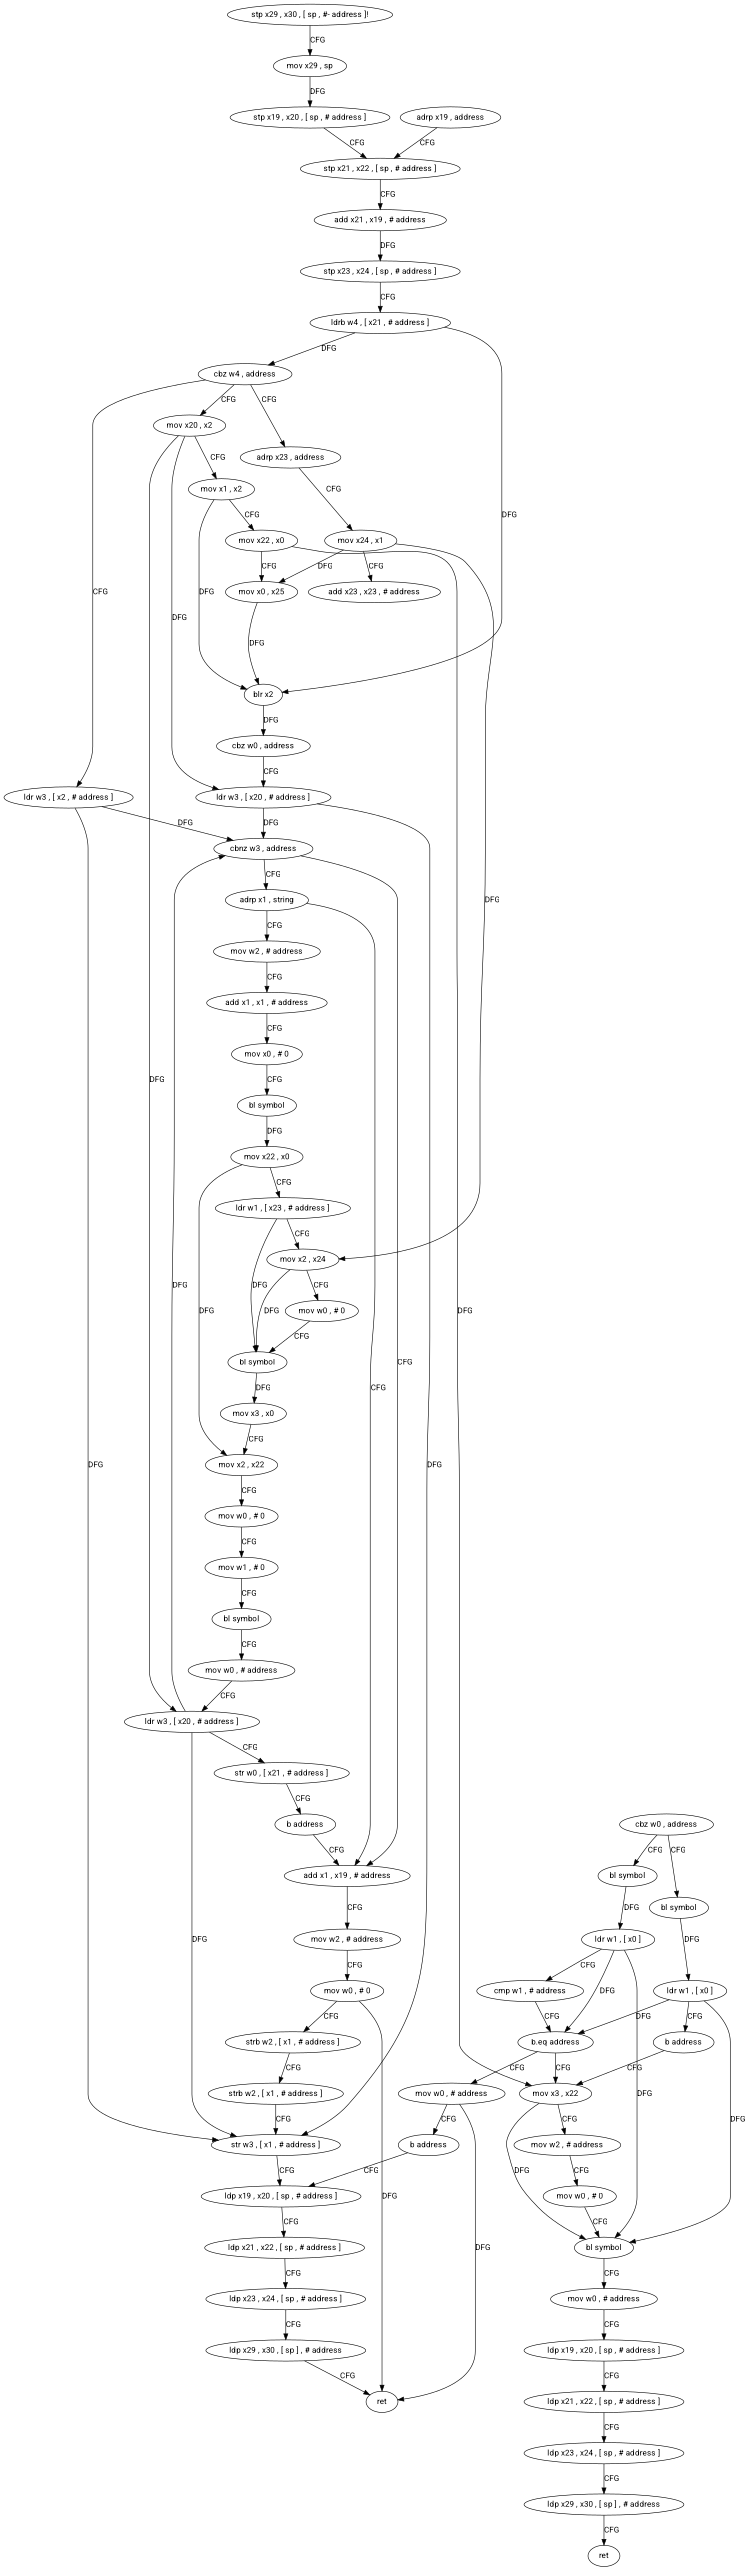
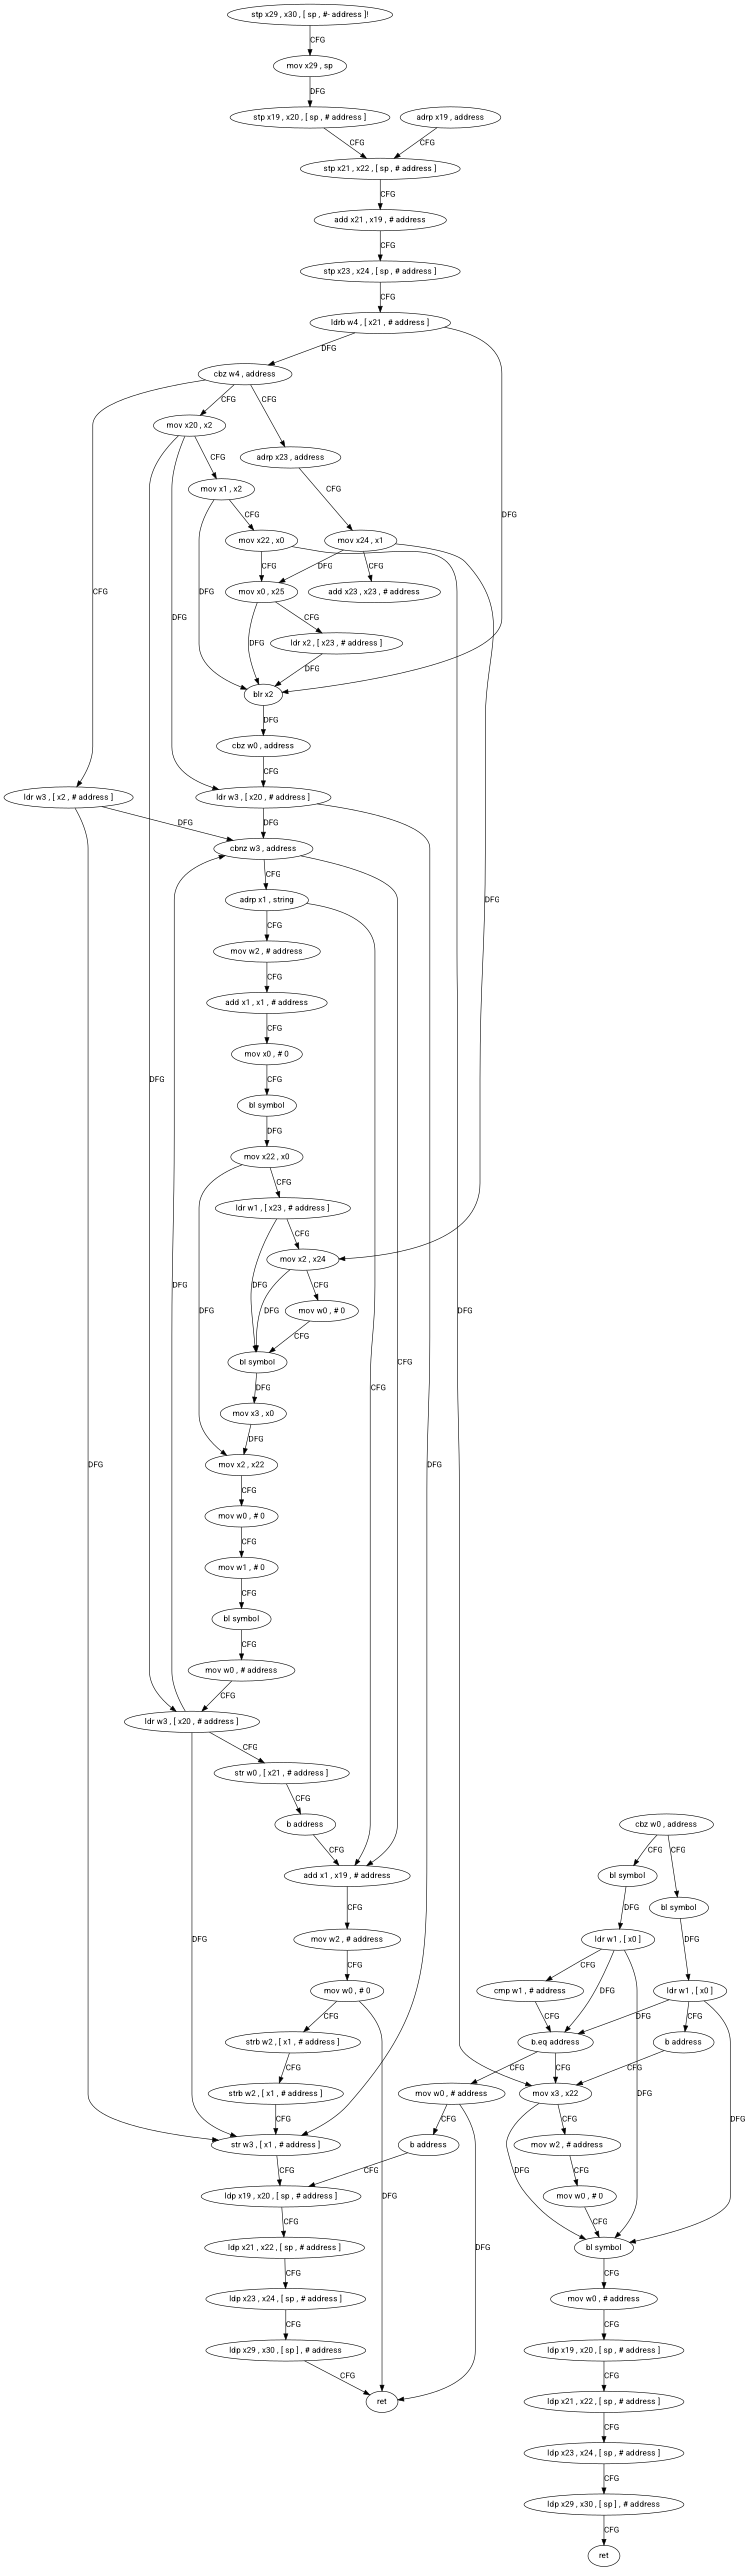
  digraph {
    fontname=Roboto
    node [fontname=Roboto]
    edge [fontname=Roboto]
    n1 [label="stp x29 , x30 , [ sp , #- address ]!"]
    n2 [label="mov x29 , sp"]
    n3 [label="stp x19 , x20 , [ sp , # address ]"]
    n4 [label="stp x21 , x22 , [ sp , # address ]"]
    n5 [label="adrp x19 , address"]
    n6 [label="add x21 , x19 , # address"]
    n7 [label="stp x23 , x24 , [ sp , # address ]"]
    n8 [label="ldrb w4 , [ x21 , # address ]"]
    n9 [label="cbz w4 , address"]
    n10 [label="blr x2"]
    n11 [label="adrp x23 , address"]
    n12 [label="ldr w3 , [ x2 , # address ]"]
    n13 [label="mov x20 , x2"]
    n14 [label="cbz w0 , address"]
    n15 [label="mov x24 , x1"]
    n16 [label="cbnz w3 , address"]
    n17 [label="str w3 , [ x1 , # address ]"]
    n18 [label="add x23 , x23 , # address"]
    n19 [label="mov x0 , x25"]
    n20 [label="mov x2 , x24"]
    n21 [label="add x1 , x19 , # address"]
    n22 [label="mov w2 , # address"]
    n23 [label="adrp x1 , string"]
    n24 [label="ldp x19 , x20 , [ sp , # address ]"]
+   n25 [label="ldr x2 , [ x23 , # address ]"]
    n26 [label="bl symbol"]
    n27 [label="mov w0 , # 0"]
    n28 [label="mov x1 , x2"]
    n29 [label="ldr w3 , [ x20 , # address ]"]
    n30 [label="ldr w3 , [ x20 , # address ]"]
    n31 [label="mov x22 , x0"]
    n32 [label="str w0 , [ x21 , # address ]"]
    n33 [label="mov x3 , x22"]
    n34 [label="bl symbol"]
    n35 [label="mov w2 , # address"]
    n36 [label="cbz w0 , address"]
    n37 [label="bl symbol"]
    n38 [label="bl symbol"]
    n39 [label="mov w0 , # 0"]
    n40 [label="mov w2 , # address"]
    n41 [label="add x1 , x1 , # address"]
    n42 [label="ldr w1 , [ x0 ]"]
    n43 [label="ldr w1 , [ x0 ]"]
    n44 [label="b address"]
    n45 [label="b.eq address"]
    n46 [label="cmp w1 , # address"]
    n47 [label="strb w2 , [ x1 , # address ]"]
    n48 [label=ret]
    n49 [label="strb w2 , [ x1 , # address ]"]
    n50 [label="ldp x21 , x22 , [ sp , # address ]"]
    n51 [label="ldp x23 , x24 , [ sp , # address ]"]
    n52 [label="mov x0 , # 0"]
    n53 [label="bl symbol"]
    n54 [label="mov x22 , x0"]
    n55 [label="ldr w1 , [ x23 , # address ]"]
    n56 [label="mov x2 , x22"]
    n57 [label="mov w0 , # 0"]
    n58 [label="mov x3 , x0"]
    n59 [label="mov w1 , # 0"]
    n60 [label="bl symbol"]
    n61 [label="mov w0 , # address"]
    n62 [label="b address"]
    n63 [label="mov w0 , # address"]
    n64 [label="mov w0 , # address"]
    n65 [label="mov w0 , # 0"]
    n66 [label="b address"]
    n67 [label="ldp x19 , x20 , [ sp , # address ]"]
    n68 [label="ldp x21 , x22 , [ sp , # address ]"]
    n69 [label="ldp x23 , x24 , [ sp , # address ]"]
    n70 [label="ldp x29 , x30 , [ sp ] , # address"]
    n71 [label=ret]
    n72 [label="ldp x29 , x30 , [ sp ] , # address"]
    n1 -> n2 [label=CFG]
    n2 -> n3 [label=DFG]
    n3 -> n4 [label=CFG]
    n4 -> n6 [label=CFG]
    n5 -> n4 [label=CFG]
-   n6 -> n7 [label=DFG]
+   n6 -> n7 [label=CFG]
    n7 -> n8 [label=CFG]
    n8 -> n9 [label=DFG]
    n8 -> n10 [label=DFG]
    n9 -> n11 [label=CFG]
    n9 -> n12 [label=CFG]
    n9 -> n13 [label=CFG]
    n10 -> n14 [label=DFG]
    n11 -> n15 [label=CFG]
    n12 -> n16 [label=DFG]
    n12 -> n17 [label=DFG]
    n13 -> n28 [label=CFG]
    n13 -> n29 [label=DFG]
    n13 -> n30 [label=DFG]
    n14 -> n29 [label=CFG]
    n15 -> n18 [label=CFG]
    n15 -> n19 [label=DFG]
    n15 -> n20 [label=DFG]
    n16 -> n21 [label=CFG]
    n16 -> n23 [label=CFG]
    n17 -> n24 [label=CFG]
    n19 -> n10 [label=DFG]
+   n19 -> n25 [label=CFG]
    n20 -> n26 [label=DFG]
    n20 -> n27 [label=CFG]
    n21 -> n22 [label=CFG]
    n22 -> n39 [label=CFG]
    n23 -> n21 [label=CFG]
    n23 -> n40 [label=CFG]
    n24 -> n50 [label=CFG]
+   n25 -> n10 [label=DFG]
    n26 -> n58 [label=DFG]
    n27 -> n26 [label=CFG]
    n28 -> n10 [label=DFG]
    n28 -> n31 [label=CFG]
    n29 -> n16 [label=DFG]
    n29 -> n17 [label=DFG]
    n30 -> n16 [label=DFG]
    n30 -> n17 [label=DFG]
    n30 -> n32 [label=CFG]
    n31 -> n19 [label=CFG]
    n31 -> n33 [label=DFG]
    n32 -> n62 [label=CFG]
    n33 -> n34 [label=DFG]
    n33 -> n35 [label=CFG]
    n34 -> n64 [label=CFG]
    n35 -> n65 [label=CFG]
    n36 -> n37 [label=CFG]
    n36 -> n38 [label=CFG]
    n37 -> n42 [label=DFG]
    n38 -> n43 [label=DFG]
    n39 -> n47 [label=CFG]
    n39 -> n48 [label=DFG]
    n40 -> n41 [label=CFG]
    n41 -> n52 [label=CFG]
    n42 -> n34 [label=DFG]
    n42 -> n44 [label=CFG]
    n42 -> n45 [label=DFG]
    n43 -> n34 [label=DFG]
    n43 -> n45 [label=DFG]
    n43 -> n46 [label=CFG]
    n44 -> n33 [label=CFG]
    n45 -> n33 [label=CFG]
    n45 -> n63 [label=CFG]
    n46 -> n45 [label=CFG]
    n47 -> n49 [label=CFG]
    n49 -> n17 [label=CFG]
    n50 -> n51 [label=CFG]
    n51 -> n72 [label=CFG]
    n52 -> n53 [label=CFG]
    n53 -> n54 [label=DFG]
    n54 -> n55 [label=CFG]
    n54 -> n56 [label=DFG]
    n55 -> n20 [label=CFG]
    n55 -> n26 [label=DFG]
    n56 -> n57 [label=CFG]
    n57 -> n59 [label=CFG]
-   n58 -> n56 [label=CFG]
+   n58 -> n56 [label=DFG]
    n59 -> n60 [label=CFG]
    n60 -> n61 [label=CFG]
    n61 -> n30 [label=CFG]
    n62 -> n21 [label=CFG]
    n63 -> n48 [label=DFG]
    n63 -> n66 [label=CFG]
    n64 -> n67 [label=CFG]
    n65 -> n34 [label=CFG]
    n66 -> n24 [label=CFG]
    n67 -> n68 [label=CFG]
    n68 -> n69 [label=CFG]
    n69 -> n70 [label=CFG]
    n70 -> n71 [label=CFG]
    n72 -> n48 [label=CFG]
  }
